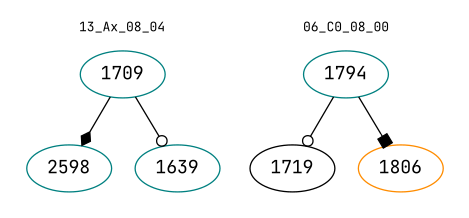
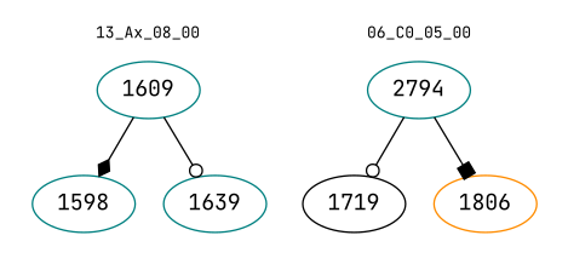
  digraph {
    fontname="JetBrains Mono"
    node [color=teal fontname="JetBrains Mono"]
    edge [arrowhead=odot color=black fontname="JetBrains Mono"]
-   n1 [label=1709]
-   n2 [label=2598]
+   n1 [label=1609]
+   n2 [label=1598]
    n3 [label=1639]
-   n4 [label=1794]
+   n4 [label=2794]
    n5 [color=black label=1719]
    n6 [color=darkorange label=1806]
    subgraph cluster_1 {
      color=white
      fontsize=10
-     label="13_Ax_08_04"
+     label="13_Ax_08_00"
      n1
      n2
      n3
    }
    subgraph cluster_2 {
      color=white
      fontsize=10
-     label="06_C0_08_00"
+     label="06_C0_05_00"
      n4
      n5
      n6
    }
    n1 -> n2 [arrowhead=diamond]
    n1 -> n3
    n4 -> n5
    n4 -> n6 [arrowhead=box]
  }
